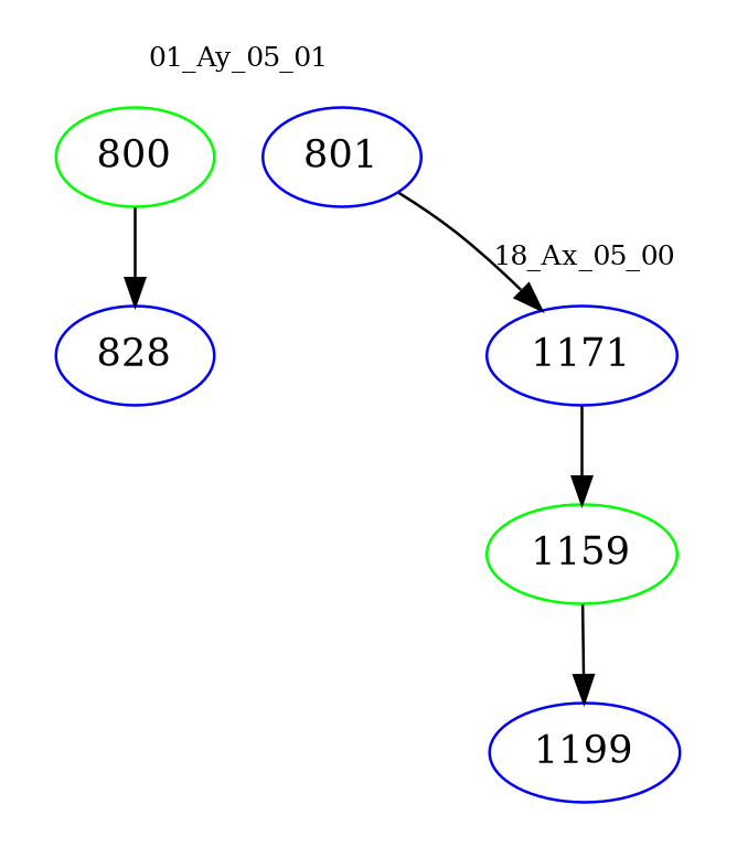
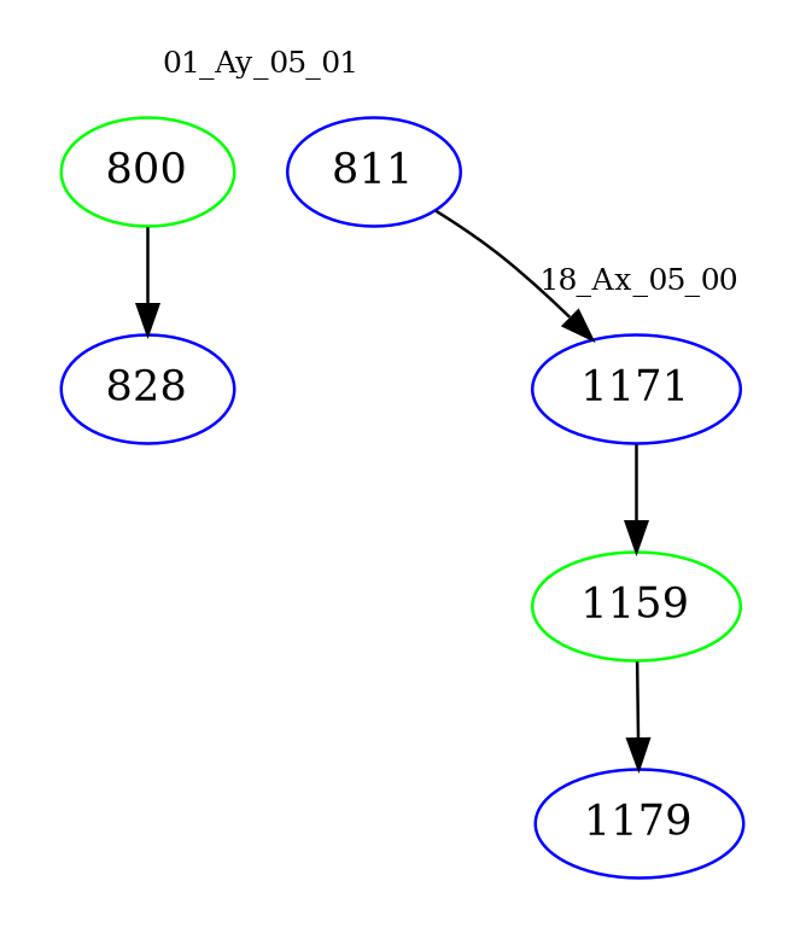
  digraph {
    fontname="DejaVu Serif"
    node [color=blue fontname="DejaVu Serif"]
    edge [color=black fontname="DejaVu Serif"]
-   n1 [label=801]
+   n1 [label=811]
    n2 [color=green label=800]
    n3 [label=828]
    n4 [label=1171]
    n5 [color=green label=1159]
-   n6 [label=1199]
+   n6 [label=1179]
    subgraph cluster_1 {
      color=white
      fontsize=10
      label="01_Ay_05_01"
      n1
      n2
      n3
    }
    subgraph cluster_2 {
      color=white
      fontsize=10
      label="18_Ax_05_00"
      n4
      n5
      n6
    }
    n1 -> n4
    n2 -> n3
    n4 -> n5
    n5 -> n6
  }
